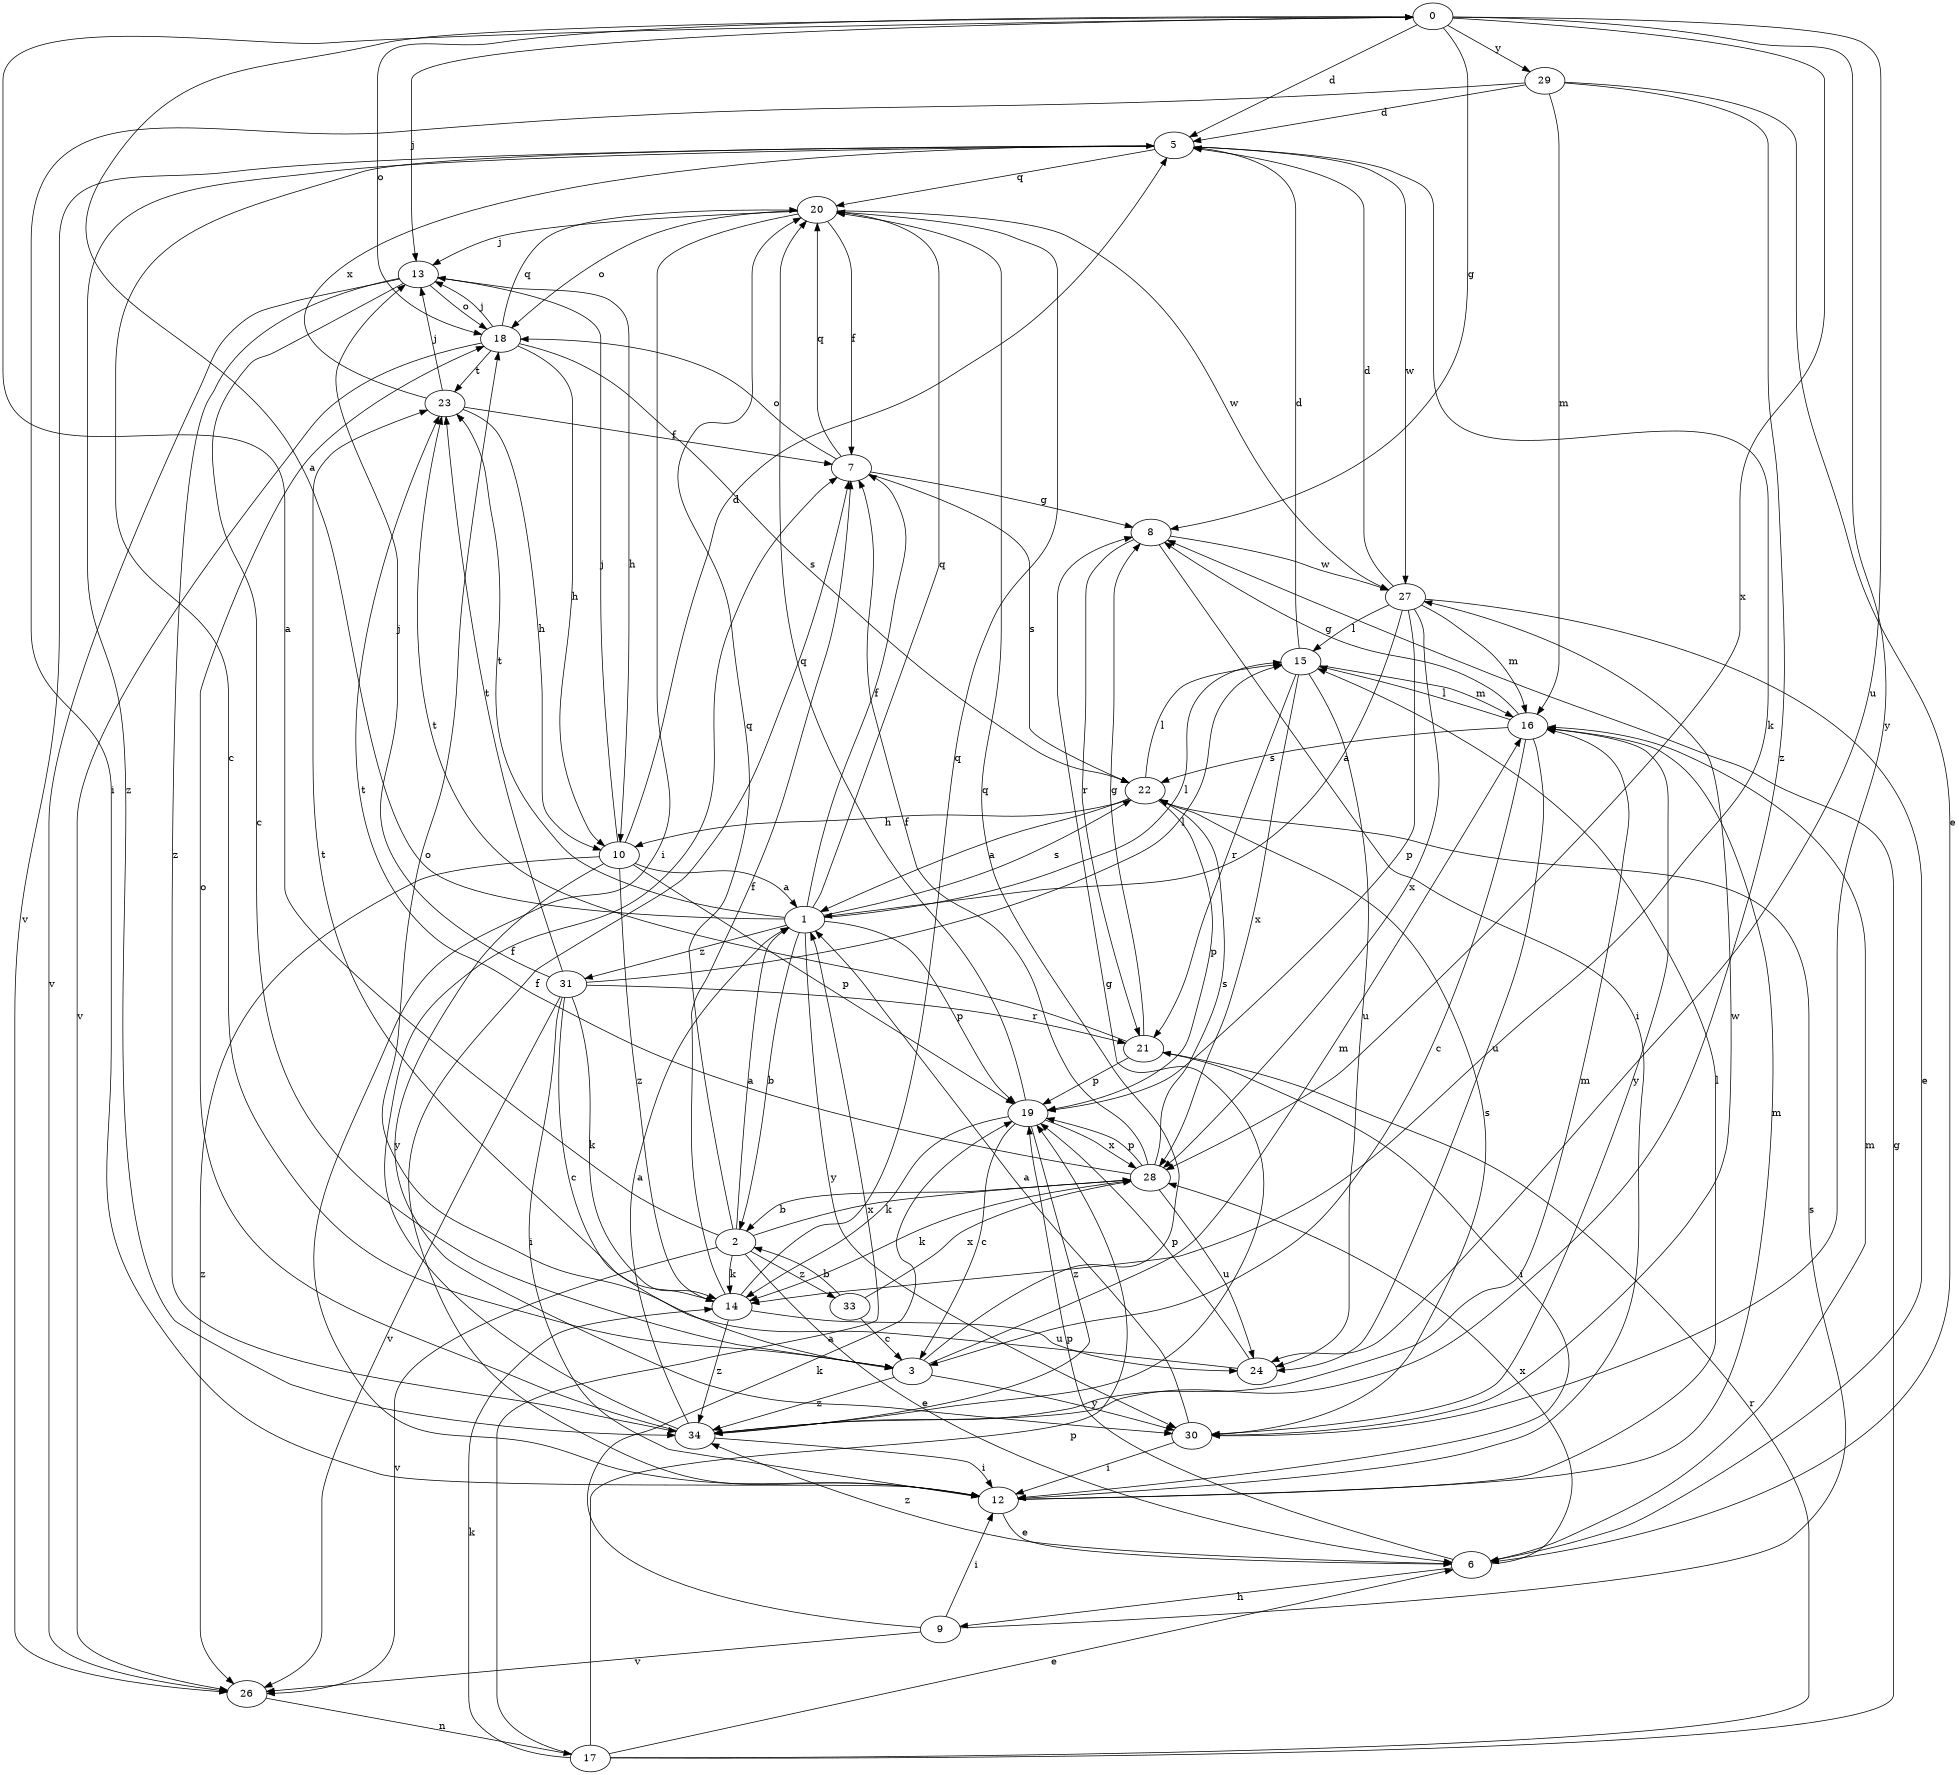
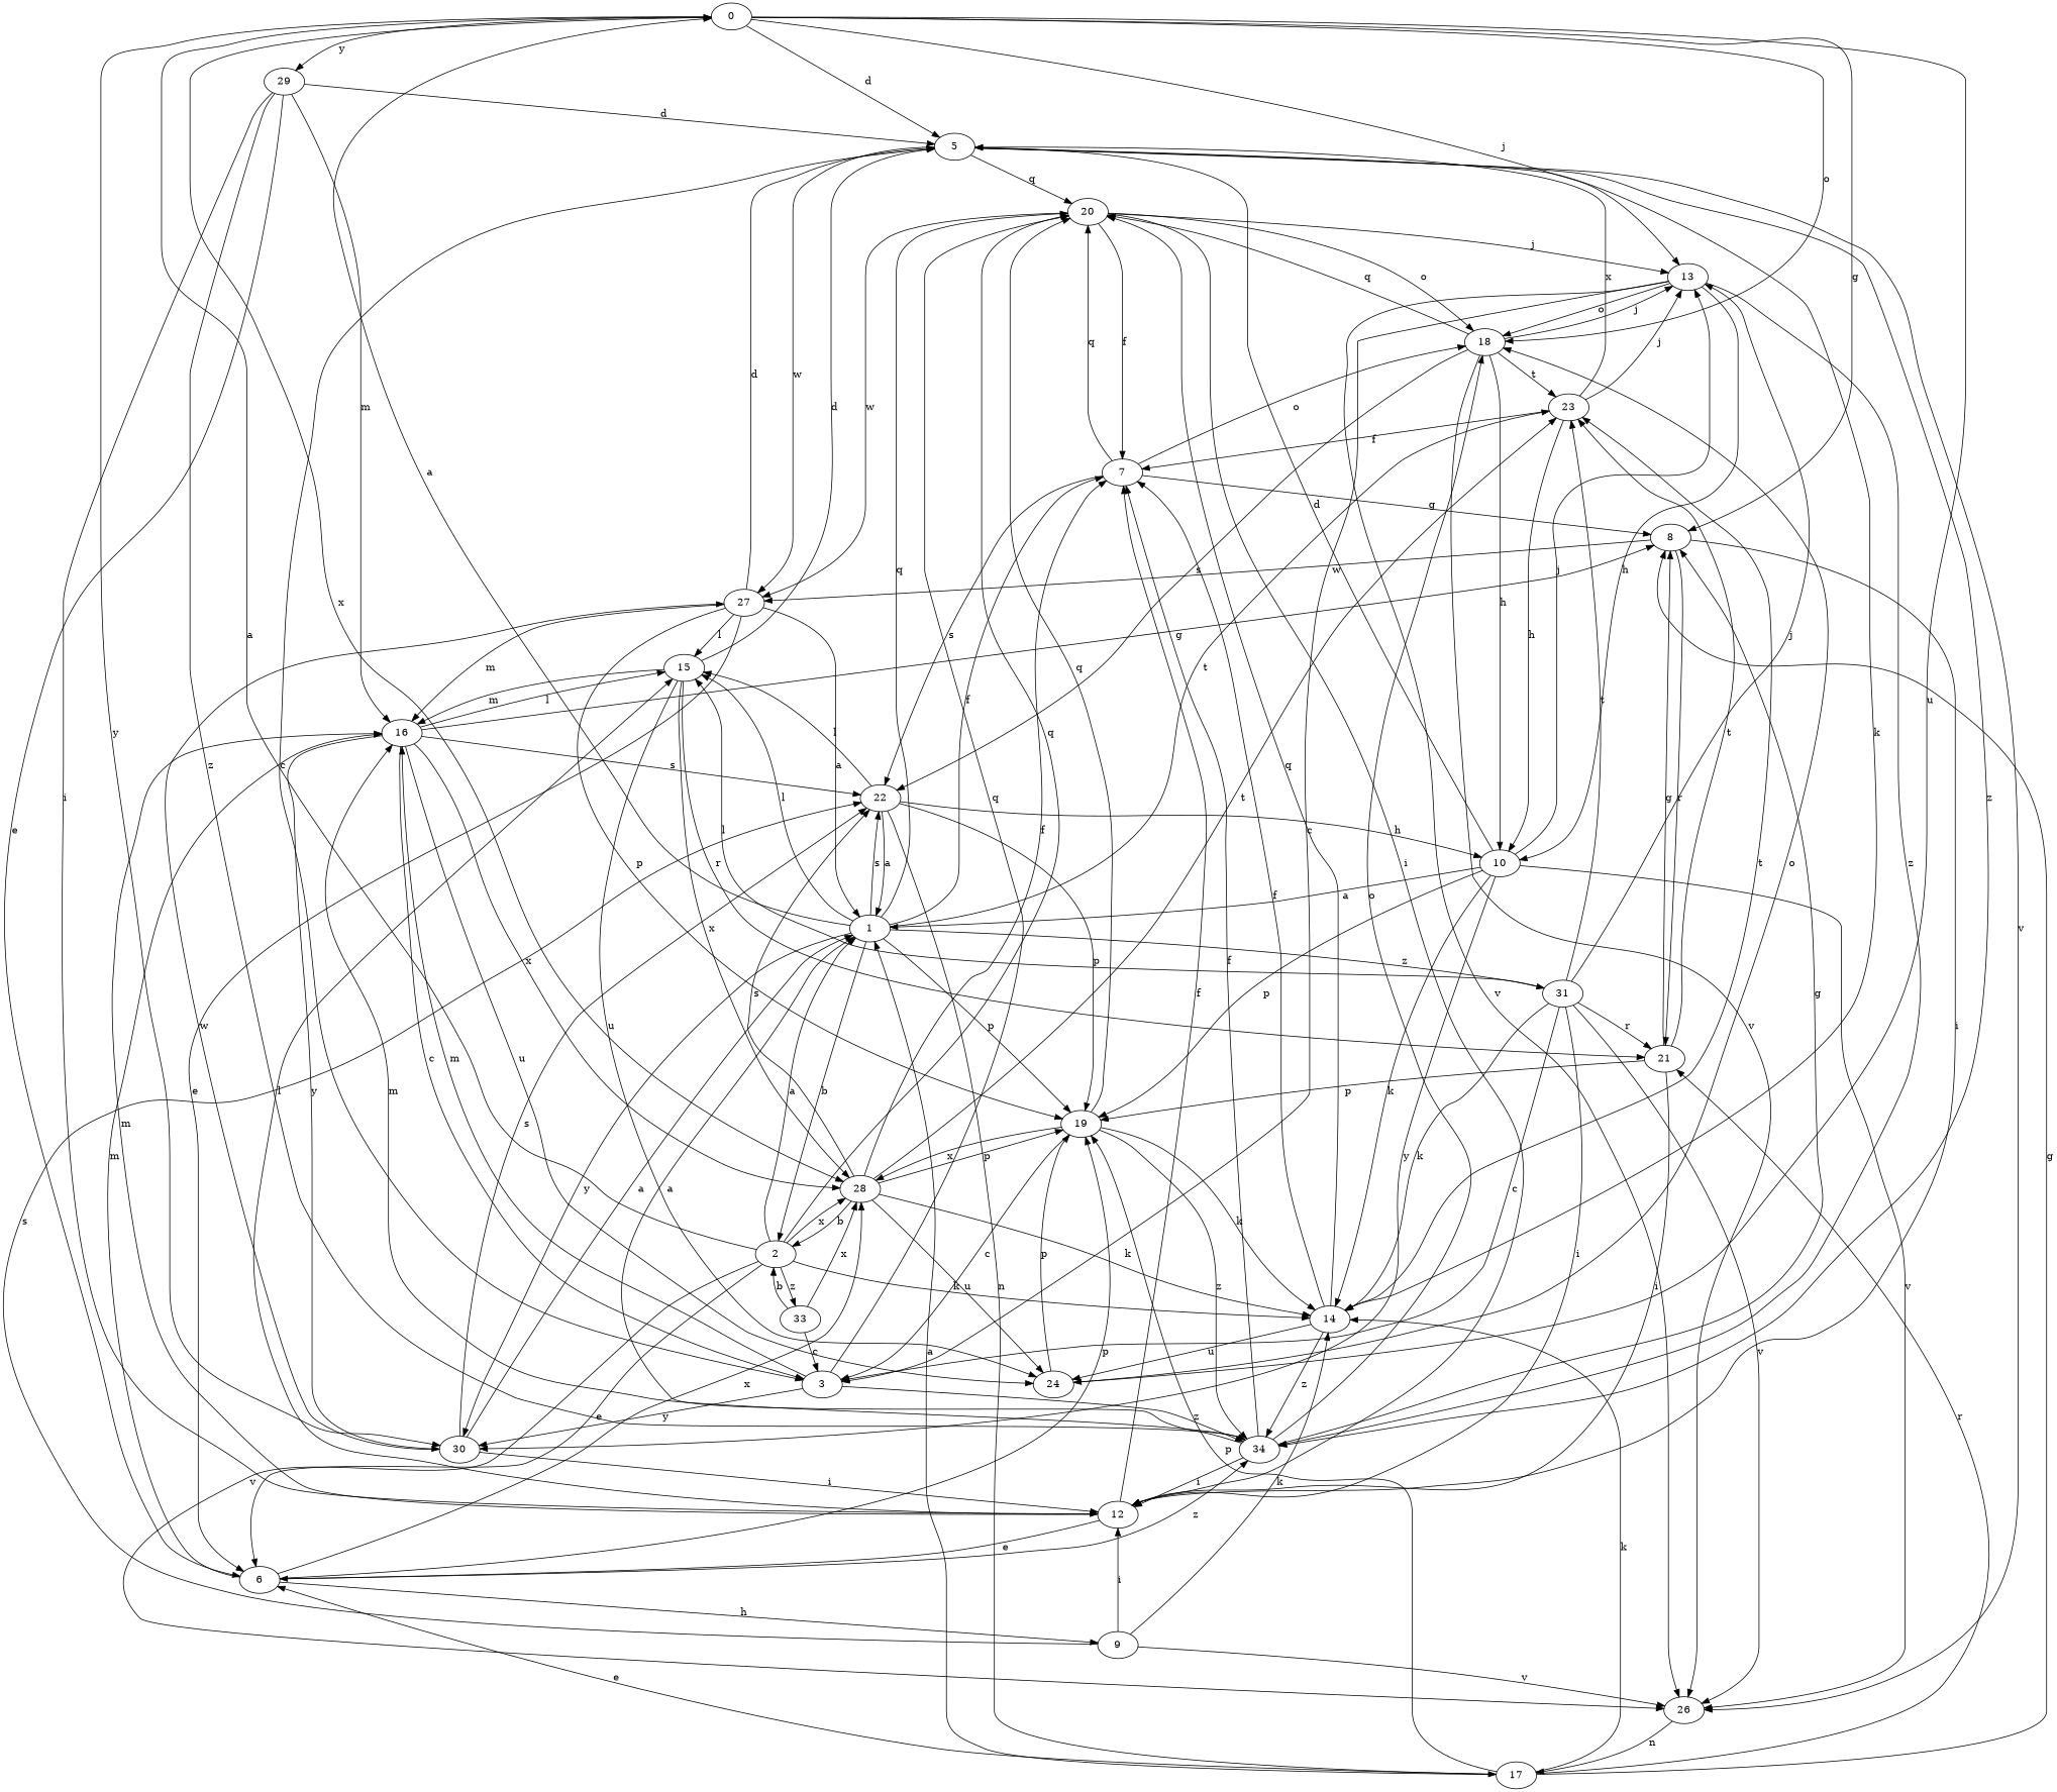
  strict digraph {
    0
    5
    8
    13
    18
    24
    28
    29
    30
    20
    14
    26
    3
    34
    27
    12
    21
    10
    22
    23
    19
    2
    7
    6
    16
    1
    15
    31
    33
    17
    9
    0 -> 5 [label=d]
    0 -> 8 [label=g]
    0 -> 13 [label=j]
    0 -> 18 [label=o]
    0 -> 24 [label=u]
    0 -> 28 [label=x]
    0 -> 29 [label=y]
    0 -> 30 [label=y]
    5 -> 20 [label=q]
    5 -> 14 [label=k]
    5 -> 26 [label=v]
    5 -> 3 [label=c]
    5 -> 34 [label=z]
    5 -> 27 [label=w]
    8 -> 27 [label=w]
    8 -> 12 [label=i]
    8 -> 21 [label=r]
    13 -> 18 [label=o]
    13 -> 26 [label=v]
    13 -> 3 [label=c]
    13 -> 34 [label=z]
    13 -> 10 [label=h]
    18 -> 13 [label=j]
    18 -> 20 [label=q]
    18 -> 26 [label=v]
    18 -> 10 [label=h]
    18 -> 22 [label=s]
    18 -> 23 [label=t]
    24 -> 18 [label=o]
    24 -> 19 [label=p]
    28 -> 24 [label=u]
    28 -> 14 [label=k]
    28 -> 22 [label=s]
    28 -> 23 [label=t]
    28 -> 19 [label=p]
    28 -> 2 [label=b]
    28 -> 7 [label=f]
    29 -> 5 [label=d]
    29 -> 34 [label=z]
    29 -> 12 [label=i]
    29 -> 6 [label=e]
    29 -> 16 [label=m]
    30 -> 27 [label=w]
    30 -> 12 [label=i]
    30 -> 22 [label=s]
    30 -> 1 [label=a]
    20 -> 13 [label=j]
    20 -> 18 [label=o]
    20 -> 27 [label=w]
    20 -> 12 [label=i]
    20 -> 7 [label=f]
    14 -> 24 [label=u]
    14 -> 20 [label=q]
    14 -> 34 [label=z]
    14 -> 23 [label=t]
    14 -> 7 [label=f]
    26 -> 17 [label=n]
    3 -> 30 [label=y]
    3 -> 20 [label=q]
    3 -> 34 [label=z]
    3 -> 16 [label=m]
    34 -> 8 [label=g]
    34 -> 18 [label=o]
    34 -> 12 [label=i]
    34 -> 7 [label=f]
    34 -> 16 [label=m]
    34 -> 1 [label=a]
    27 -> 5 [label=d]
    27 -> 19 [label=p]
    27 -> 6 [label=e]
    27 -> 16 [label=m]
    27 -> 1 [label=a]
    27 -> 15 [label=l]
    12 -> 7 [label=f]
    12 -> 6 [label=e]
    12 -> 16 [label=m]
    12 -> 15 [label=l]
    21 -> 8 [label=g]
    21 -> 12 [label=i]
    21 -> 23 [label=t]
    21 -> 19 [label=p]
    10 -> 5 [label=d]
    10 -> 13 [label=j]
    10 -> 30 [label=y]
-   10 -> 14 [label=z]
-   10 -> 26 [label=z]
+   10 -> 14 [label=k]
+   10 -> 26 [label=v]
    10 -> 19 [label=p]
    10 -> 1 [label=a]
    22 -> 10 [label=h]
    22 -> 19 [label=p]
    22 -> 1 [label=a]
    22 -> 15 [label=l]
+   22 -> 17 [label=n]
    23 -> 5 [label=x]
    23 -> 13 [label=j]
    23 -> 10 [label=h]
    23 -> 7 [label=f]
    19 -> 28 [label=x]
    19 -> 20 [label=q]
    19 -> 14 [label=k]
    19 -> 3 [label=c]
    19 -> 34 [label=z]
    2 -> 0 [label=a]
    2 -> 28 [label=x]
    2 -> 20 [label=q]
    2 -> 14 [label=k]
    2 -> 26 [label=v]
    2 -> 6 [label=e]
    2 -> 1 [label=a]
    2 -> 33 [label=z]
    7 -> 8 [label=g]
    7 -> 18 [label=o]
    7 -> 20 [label=q]
    7 -> 22 [label=s]
    6 -> 28 [label=x]
    6 -> 34 [label=z]
    6 -> 19 [label=p]
    6 -> 16 [label=m]
    6 -> 9 [label=h]
    16 -> 8 [label=g]
    16 -> 24 [label=u]
-   27 -> 28 [label=x]
+   16 -> 28 [label=x]
    16 -> 30 [label=y]
    16 -> 3 [label=c]
    16 -> 22 [label=s]
    16 -> 15 [label=l]
    1 -> 0 [label=a]
    1 -> 30 [label=y]
    1 -> 20 [label=q]
    1 -> 22 [label=s]
    1 -> 23 [label=t]
    1 -> 19 [label=p]
    1 -> 2 [label=b]
    1 -> 7 [label=f]
    1 -> 15 [label=l]
    1 -> 31 [label=z]
    15 -> 5 [label=d]
    15 -> 24 [label=u]
    15 -> 28 [label=x]
    15 -> 21 [label=r]
    15 -> 16 [label=m]
    31 -> 13 [label=j]
    31 -> 14 [label=k]
    31 -> 26 [label=v]
    31 -> 3 [label=c]
    31 -> 12 [label=i]
    31 -> 21 [label=r]
    31 -> 23 [label=t]
    31 -> 15 [label=l]
    33 -> 28 [label=x]
    33 -> 3 [label=c]
    33 -> 2 [label=b]
    17 -> 8 [label=g]
    17 -> 14 [label=k]
    17 -> 21 [label=r]
    17 -> 19 [label=p]
    17 -> 6 [label=e]
    17 -> 1 [label=a]
-   9 -> 19 [label=k]
+   9 -> 14 [label=k]
    9 -> 26 [label=v]
    9 -> 12 [label=i]
    9 -> 22 [label=s]
  }
